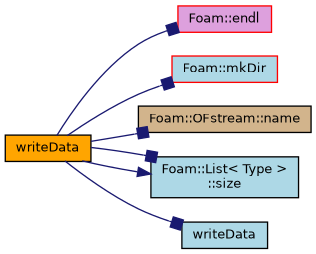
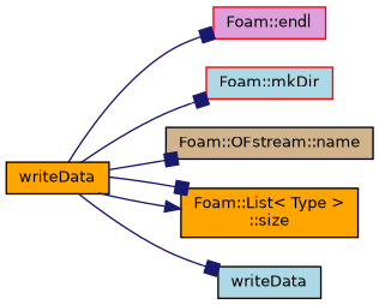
  digraph {
    rankdir=LR
    node [color=black fillcolor=orange fontname=Helvetica fontsize=10 shape=record style=filled]
    edge [arrowhead=box color=midnightblue fontname=Helvetica fontsize=10 labelfontname=Helvetica labelfontsize=10 style=solid]
    n1 [fontcolor=black height=0.2 label=writeData width=0.4]
    n2 [color=red fillcolor=plum height=0.2 label="Foam::endl" width=0.4]
    n3 [color=red fillcolor=lightblue height=0.2 label="Foam::mkDir" width=0.4]
    n4 [fillcolor=tan height=0.2 label="Foam::OFstream::name" width=0.4]
-   n5 [fillcolor=lightblue height=0.2 label="Foam::List\< Type \>\l::size" width=0.4]
+   n5 [height=0.2 label="Foam::List\< Type \>\l::size" width=0.4]
    n6 [fillcolor=lightblue height=0.2 label=writeData width=0.4]
    n1 -> n2
    n1 -> n3
    n1 -> n4
    n1 -> n5 [arrowhead=normal]
    n1 -> n5
    n1 -> n6
  }
